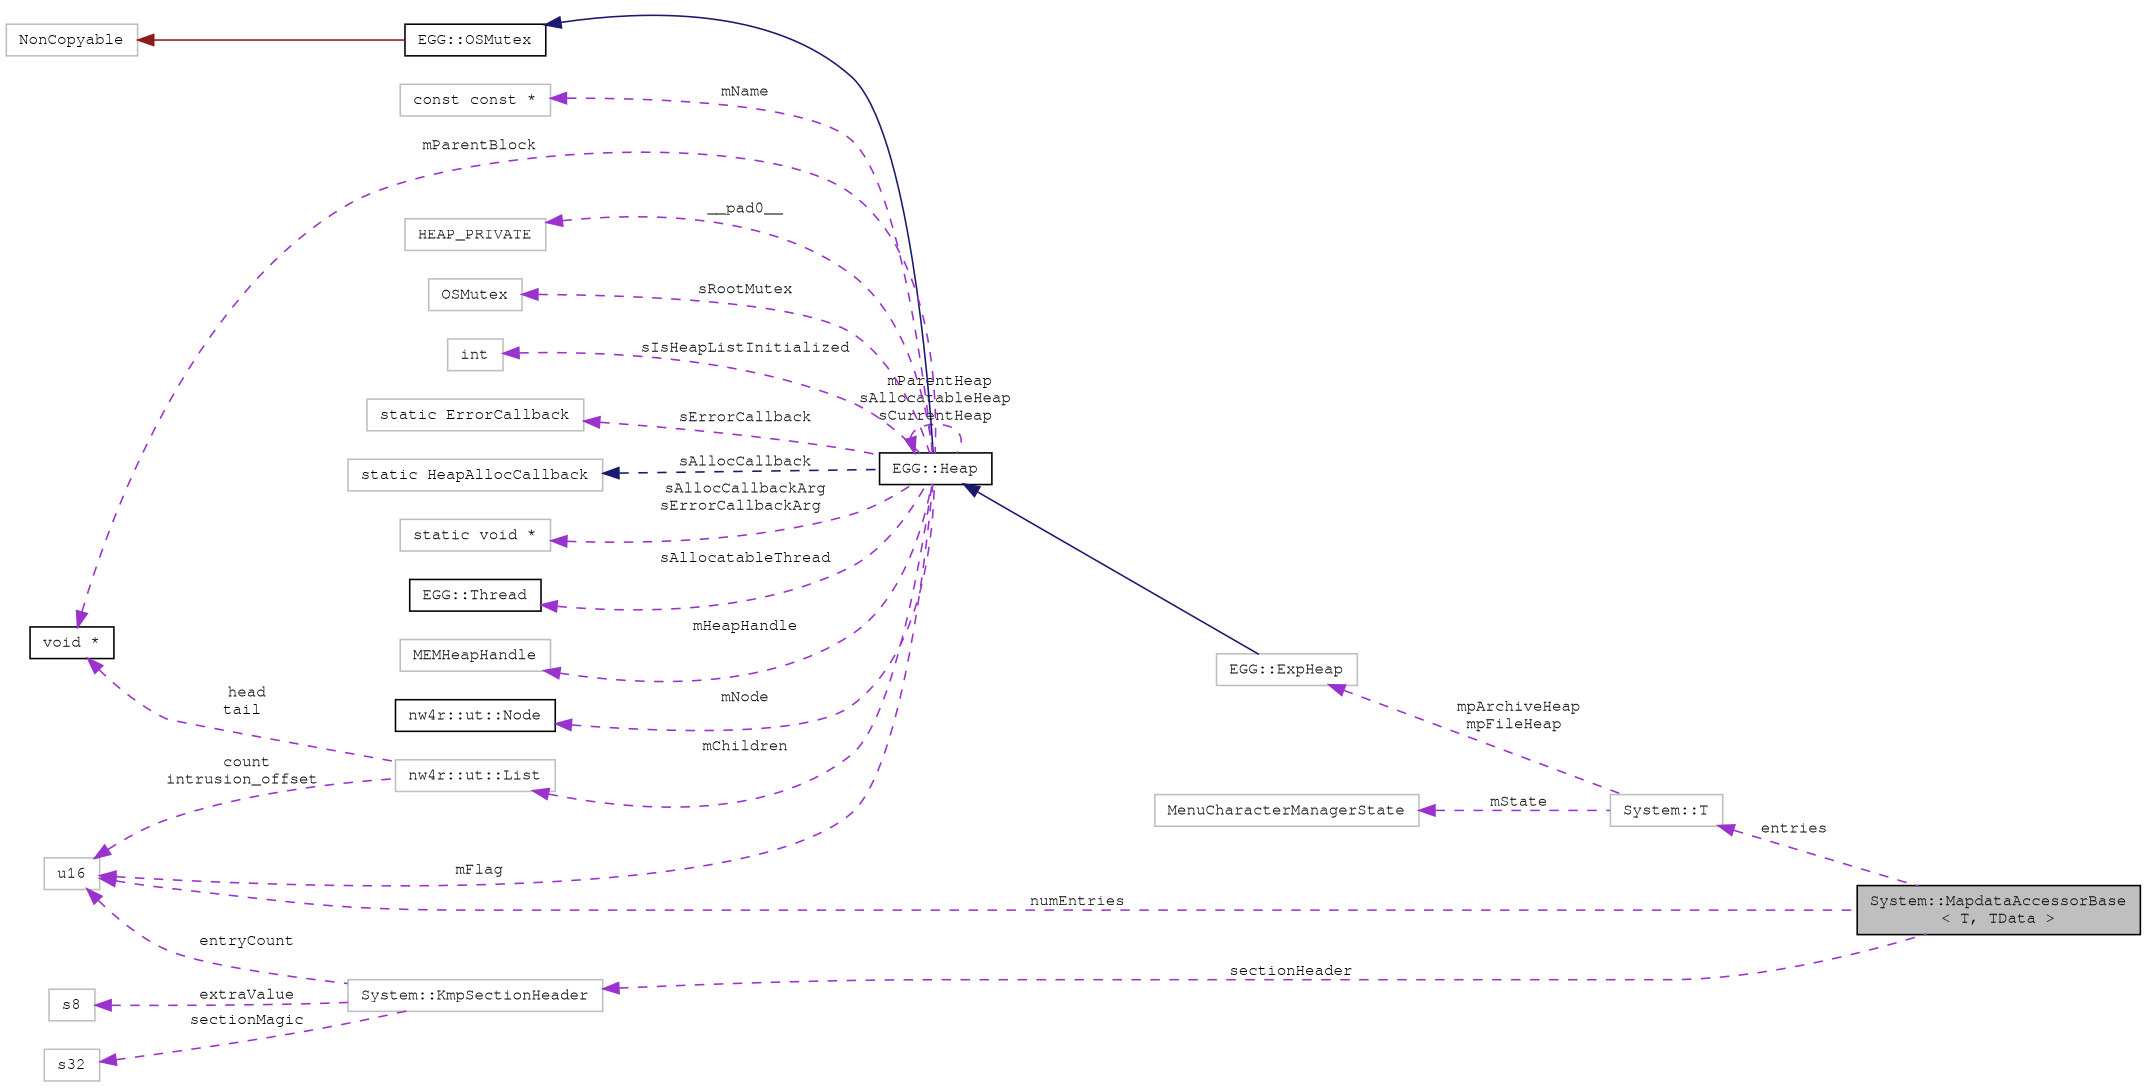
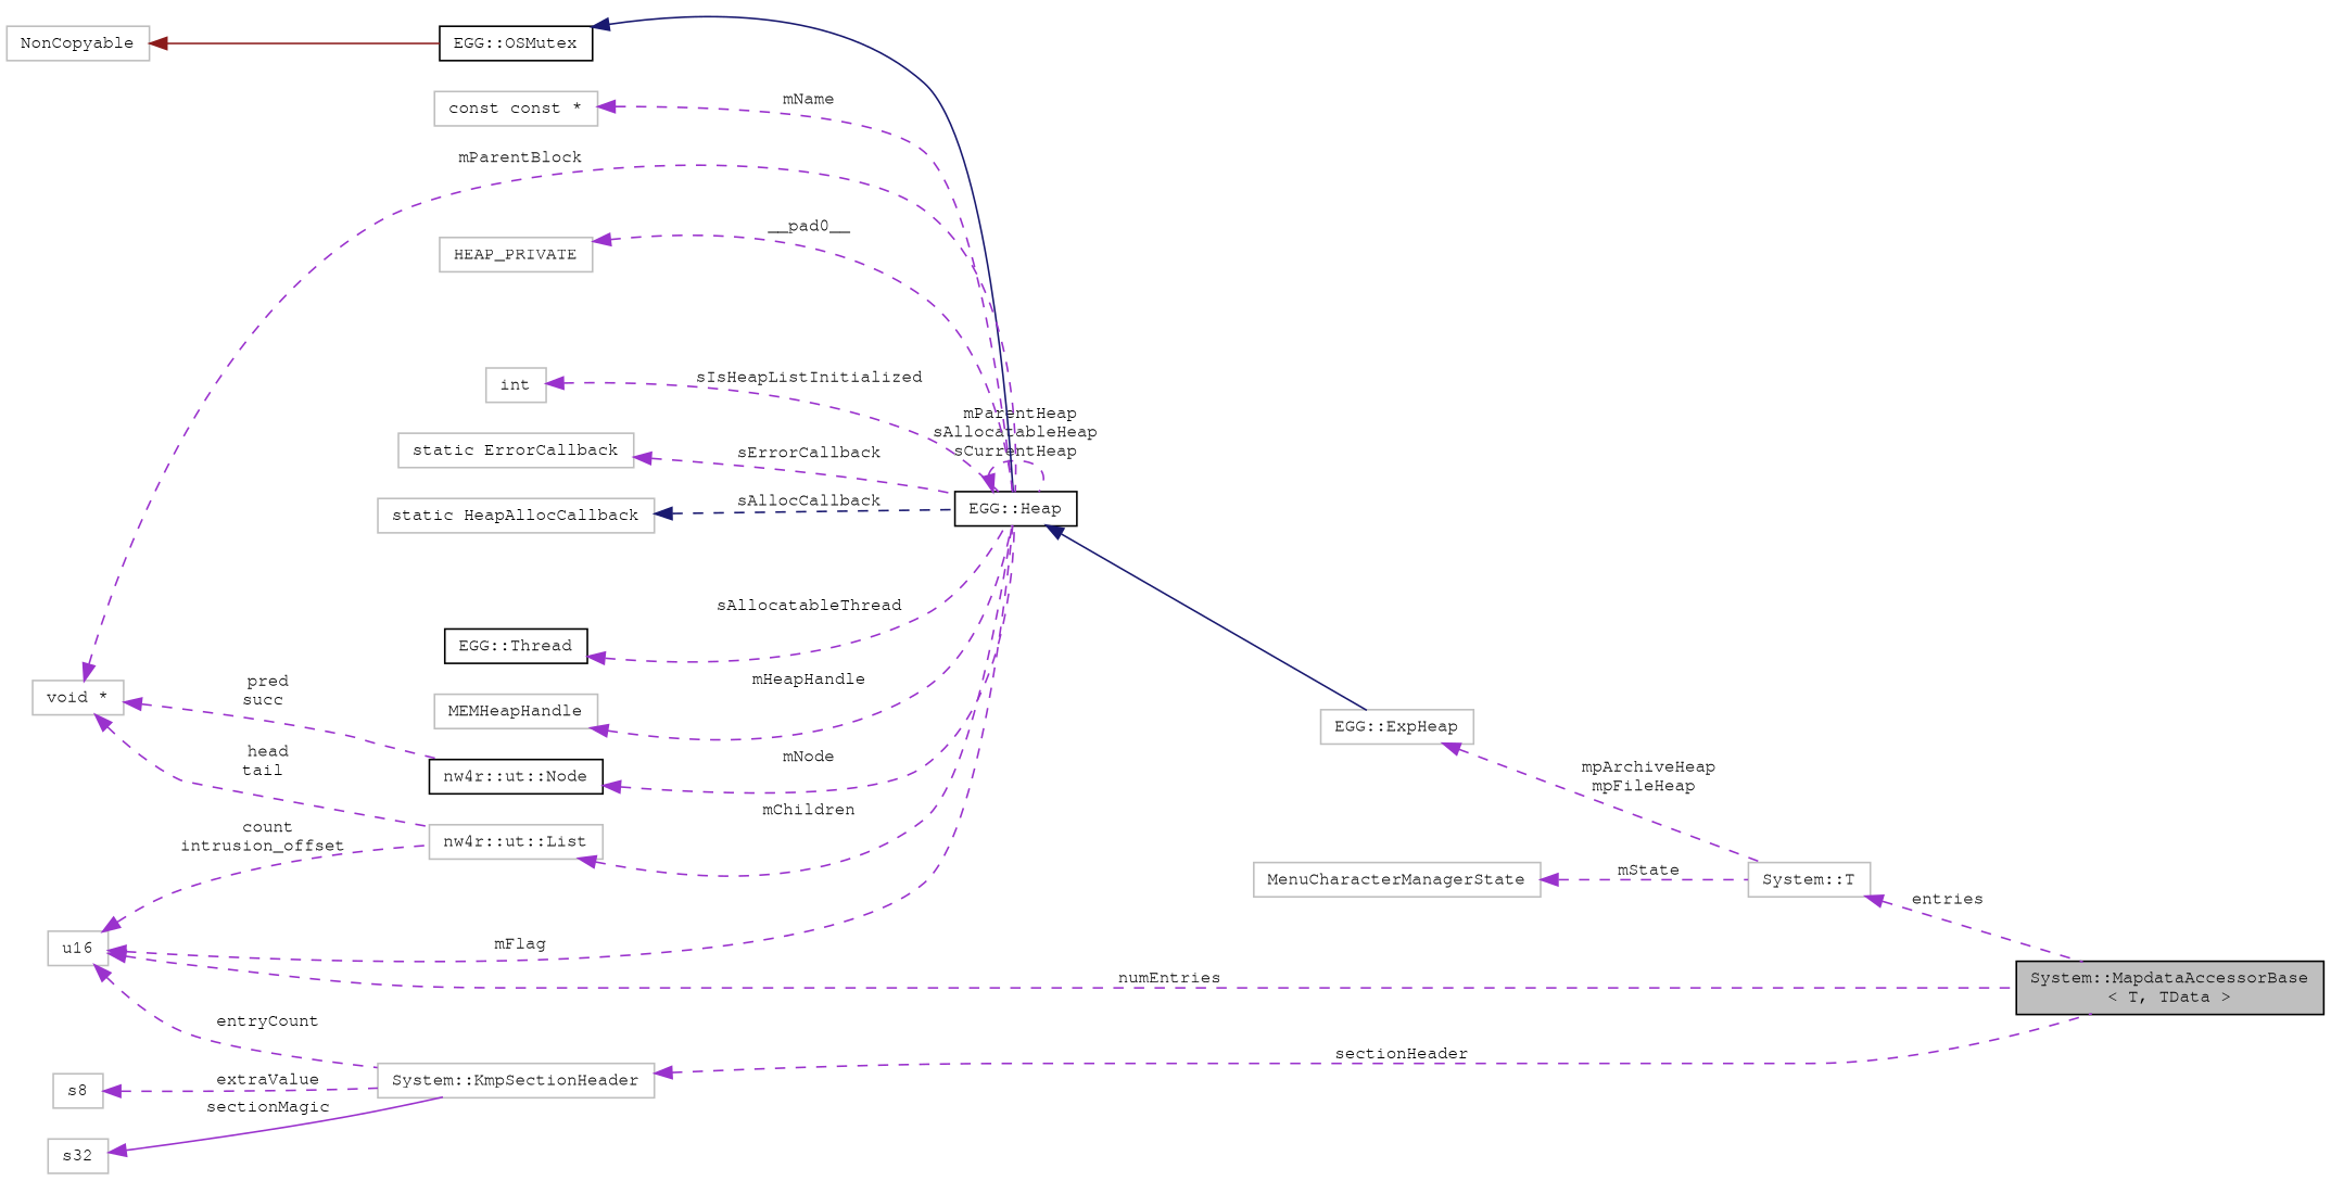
  digraph {
    rankdir=LR
    node [color=grey75 fillcolor=white fontname=FreeMono fontsize=10 shape=record style=filled]
    edge [color=darkorchid3 dir=back fontname=FreeMono fontsize=10 labelfontname=FreeMono labelfontsize=10 style=dashed]
    n1 [color=black fillcolor=grey75 fontcolor=black height=0.2 label="System::MapdataAccessorBase\l\< T, TData \>" width=0.4]
    n2 [height=0.2 label="System::T" width=0.4]
    n3 [height=0.2 label="EGG::ExpHeap" width=0.4]
    n4 [color=black height=0.2 label="EGG::Heap" width=0.4]
    n5 [color=black height=0.2 label="EGG::OSMutex" width=0.4]
    n6 [height=0.2 label=NonCopyable width=0.4]
    n7 [height=0.2 label=HEAP_PRIVATE width=0.4]
-   n8 [height=0.2 label=OSMutex width=0.4]
    n9 [height=0.2 label=int width=0.4]
    n10 [height=0.2 label="static ErrorCallback" width=0.4]
    n11 [height=0.2 label="static HeapAllocCallback" width=0.4]
-   n12 [height=0.2 label="static void *" width=0.4]
    n13 [color=black height=0.2 label="EGG::Thread" width=0.4]
    n14 [height=0.2 label=MEMHeapHandle width=0.4]
-   n15 [color=black height=0.2 label="void *" width=0.4]
+   n15 [height=0.2 label="void *" width=0.4]
    n16 [color=black height=0.2 label="nw4r::ut::Node" width=0.4]
    n17 [height=0.2 label="nw4r::ut::List" width=0.4]
    n18 [height=0.2 label=u16 width=0.4]
    n19 [height=0.2 label="System::KmpSectionHeader" width=0.4]
    n20 [height=0.2 label="const const *" width=0.4]
    n21 [height=0.2 label=MenuCharacterManagerState width=0.4]
    n22 [height=0.2 label=s32 width=0.4]
    n23 [height=0.2 label=s8 width=0.4]
    n2 -> n1 [label=" entries"]
    n3 -> n2 [label=" mpArchiveHeap\nmpFileHeap"]
    n4 -> n3 [color=midnightblue style=solid]
    n4 -> n4 [label=" mParentHeap\nsAllocatableHeap\nsCurrentHeap"]
    n5 -> n4 [color=midnightblue style=solid]
    n6 -> n5 [color=firebrick4 style=solid]
    n7 -> n4 [label=" __pad0__"]
-   n8 -> n4 [label=" sRootMutex"]
    n9 -> n4 [label=" sIsHeapListInitialized"]
    n10 -> n4 [label=" sErrorCallback"]
    n11 -> n4 [color=midnightblue label=" sAllocCallback"]
-   n12 -> n4 [label=" sAllocCallbackArg\nsErrorCallbackArg"]
    n13 -> n4 [label=" sAllocatableThread"]
    n14 -> n4 [label=" mHeapHandle"]
    n15 -> n4 [label=" mParentBlock"]
+   n15 -> n16 [label=" pred\nsucc"]
    n15 -> n17 [label=" head\ntail"]
    n16 -> n4 [label=" mNode"]
    n17 -> n4 [label=" mChildren"]
    n18 -> n1 [label=" numEntries"]
    n18 -> n4 [label=" mFlag"]
    n18 -> n17 [label=" count\nintrusion_offset"]
    n18 -> n19 [label=" entryCount"]
    n19 -> n1 [label=" sectionHeader"]
    n20 -> n4 [label=" mName"]
    n21 -> n2 [label=" mState"]
-   n22 -> n19 [label=" sectionMagic"]
+   n22 -> n19 [label=" sectionMagic" style=solid]
    n23 -> n19 [label=" extraValue"]
  }
